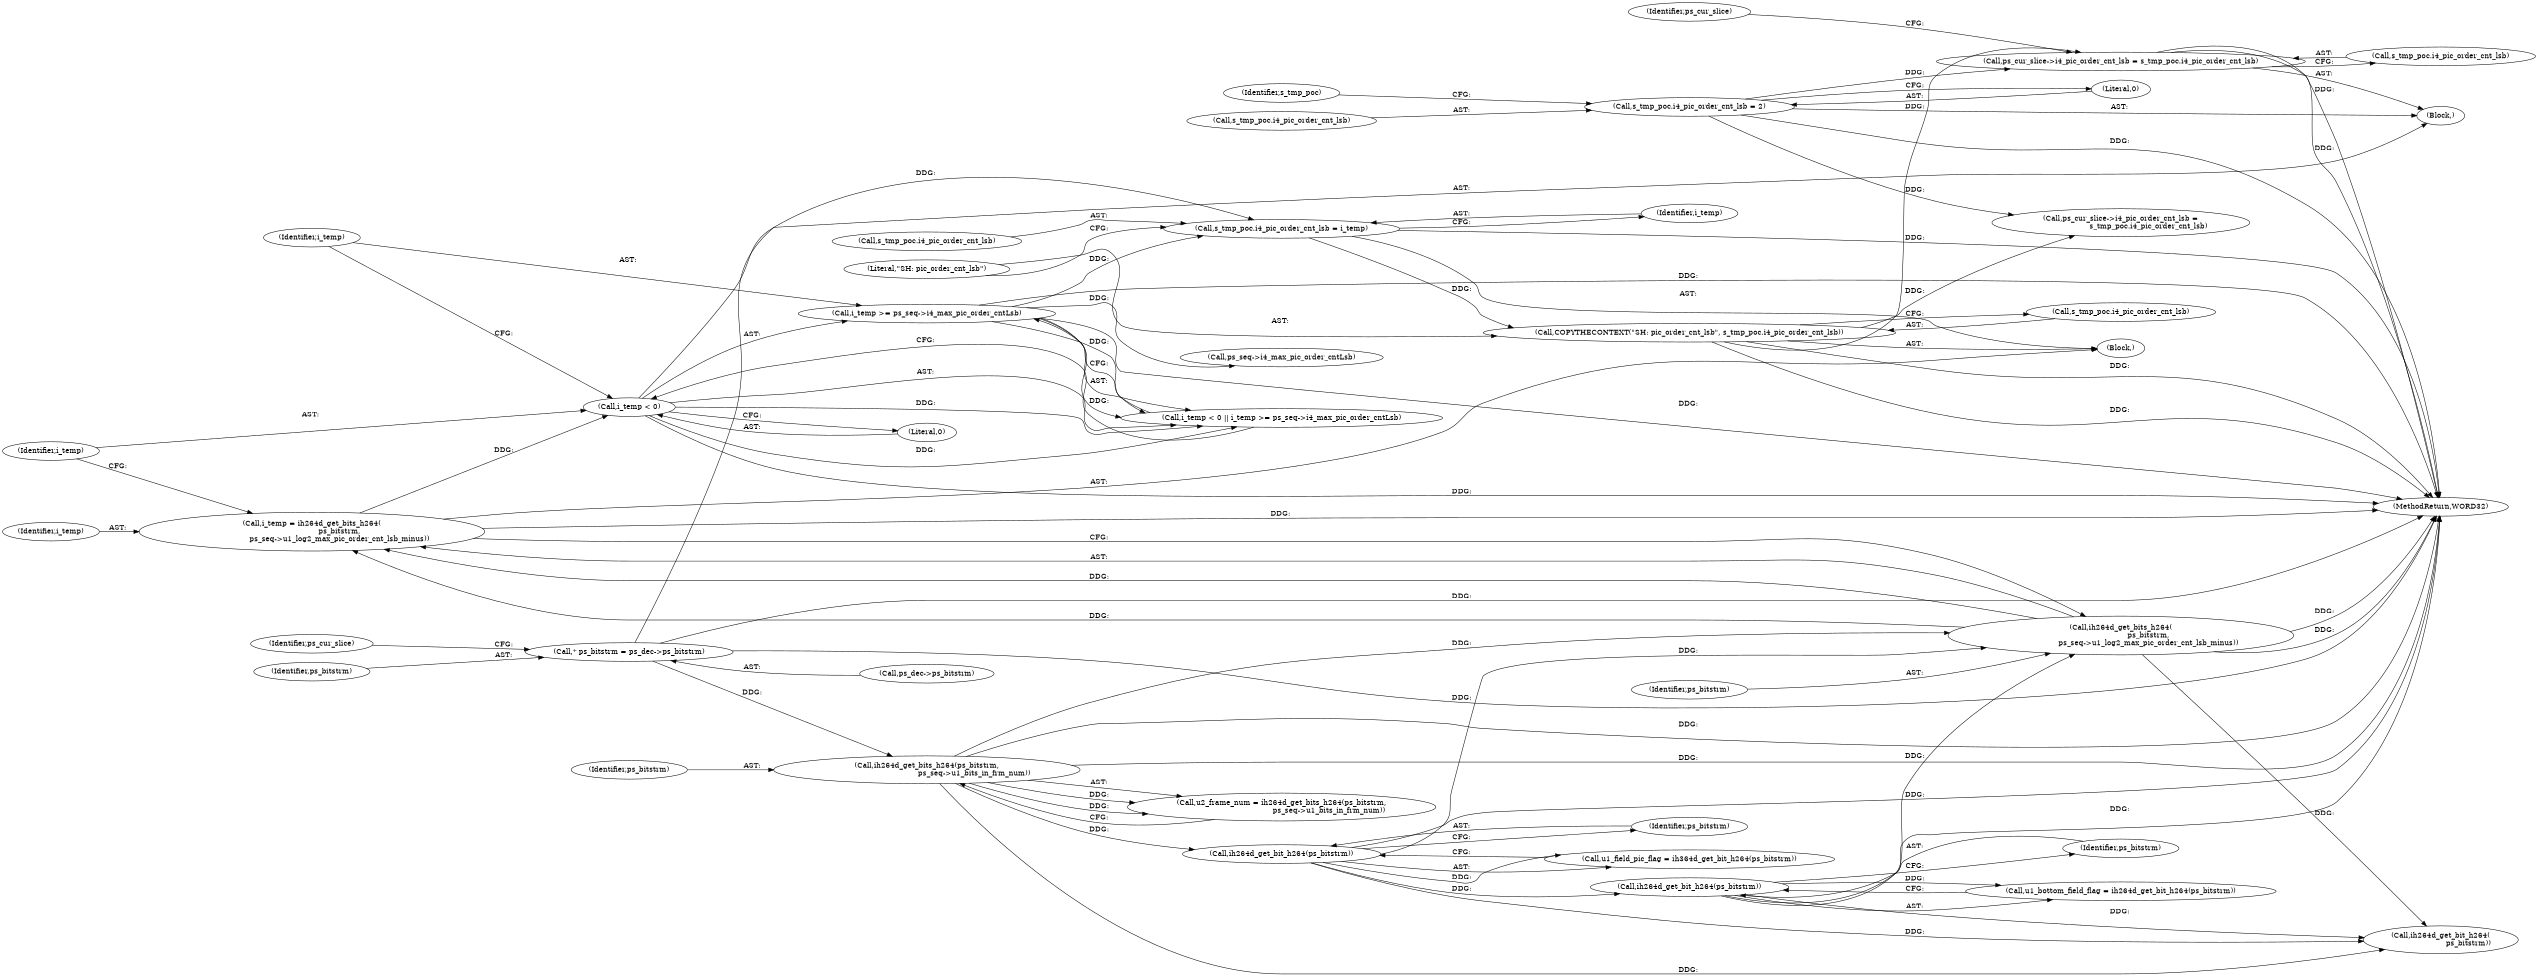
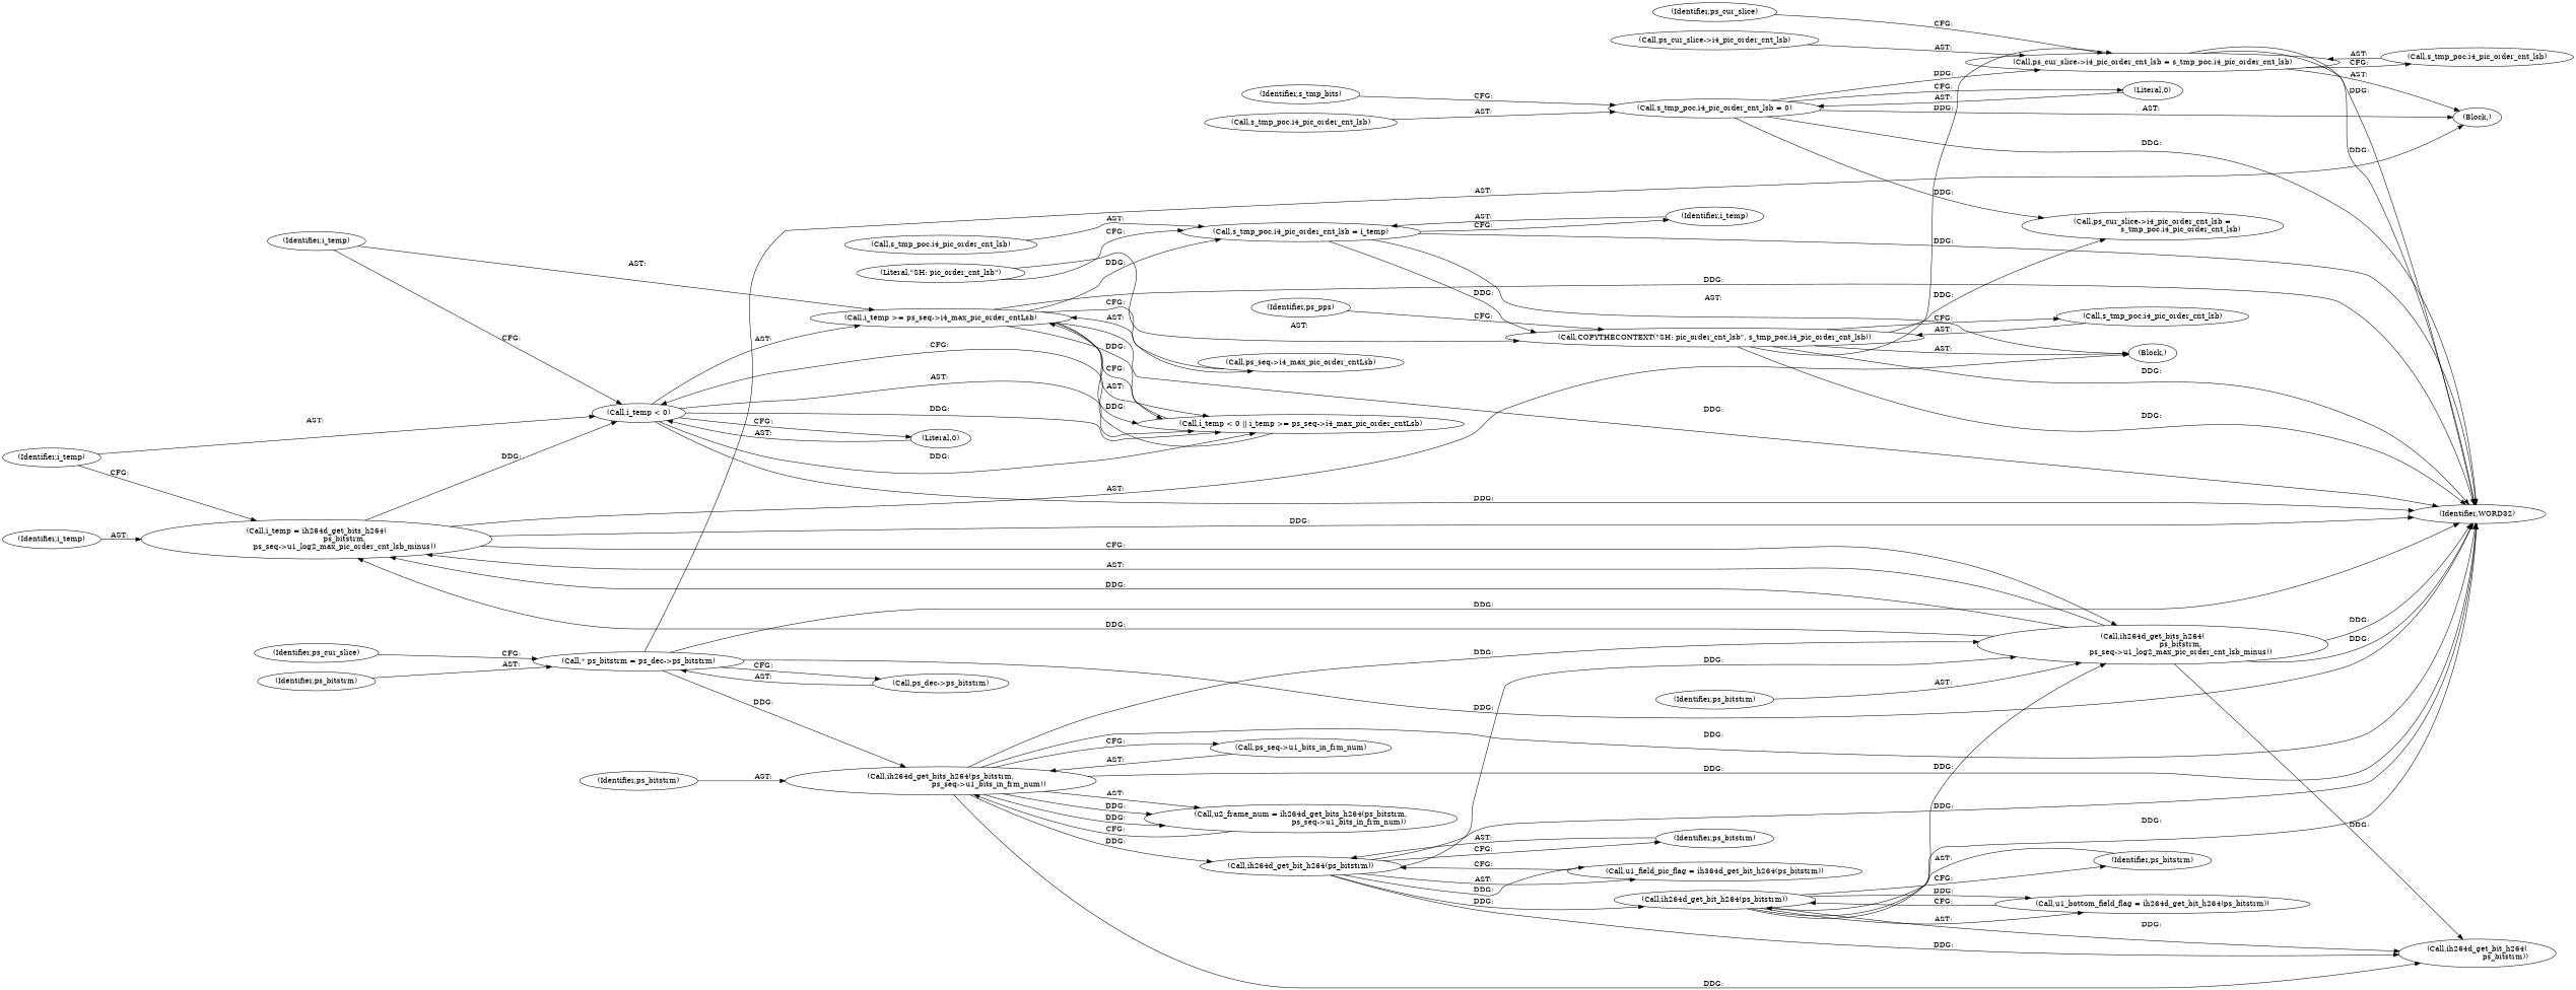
  digraph {
    fontname="DejaVu Serif"
    rankdir=LR
    node [fontname="DejaVu Serif"]
    edge [fontname="DejaVu Serif"]
    n1 [label="(Call,ps_cur_slice->i4_pic_order_cnt_lsb = s_tmp_poc.i4_pic_order_cnt_lsb)"]
    n2 [label="(Block,)"]
    n3 [label="(Call,s_tmp_poc.i4_pic_order_cnt_lsb)"]
-   n4 [label="(MethodReturn,WORD32)"]
-   n5 [label="(Call,s_tmp_poc.i4_pic_order_cnt_lsb = 2)"]
+   n4 [label="(Identifier,WORD32)"]
+   n5 [label="(Call,s_tmp_poc.i4_pic_order_cnt_lsb = 0)"]
    n6 [label="(Literal,0)"]
    n7 [label="(Call,ps_cur_slice->i4_pic_order_cnt_lsb =\n                        s_tmp_poc.i4_pic_order_cnt_lsb)"]
    n8 [label="(Call,COPYTHECONTEXT(\"SH: pic_order_cnt_lsb\", s_tmp_poc.i4_pic_order_cnt_lsb))"]
    n9 [label="(Block,)"]
    n10 [label="(Call,s_tmp_poc.i4_pic_order_cnt_lsb)"]
    n11 [label="(Call,s_tmp_poc.i4_pic_order_cnt_lsb = i_temp)"]
    n12 [label="(Identifier,i_temp)"]
    n13 [label="(Call,i_temp < 0)"]
    n14 [label="(Call,i_temp >= ps_seq->i4_max_pic_order_cntLsb)"]
    n15 [label="(Literal,0)"]
    n16 [label="(Call,i_temp < 0 || i_temp >= ps_seq->i4_max_pic_order_cntLsb)"]
    n17 [label="(Call,ps_seq->i4_max_pic_order_cntLsb)"]
    n18 [label="(Call,i_temp = ih264d_get_bits_h264(\n                        ps_bitstrm,\n                        ps_seq->u1_log2_max_pic_order_cnt_lsb_minus))"]
    n19 [label="(Call,ih264d_get_bits_h264(\n                        ps_bitstrm,\n                        ps_seq->u1_log2_max_pic_order_cnt_lsb_minus))"]
    n20 [label="(Call,ih264d_get_bit_h264(\n                        ps_bitstrm))"]
    n21 [label="(Call,ih264d_get_bit_h264(ps_bitstrm))"]
    n22 [label="(Identifier,ps_bitstrm)"]
    n23 [label="(Call,u1_bottom_field_flag = ih264d_get_bit_h264(ps_bitstrm))"]
    n24 [label="(Call,ih264d_get_bit_h264(ps_bitstrm))"]
    n25 [label="(Call,u1_field_pic_flag = ih364d_get_bit_h264(ps_bitstrm))"]
    n26 [label="(Identifier,ps_bitstrm)"]
    n27 [label="(Call,ih264d_get_bits_h264(ps_bitstrm,\n                                         ps_seq->u1_bits_in_frm_num))"]
    n28 [label="(Call,u2_frame_num = ih264d_get_bits_h264(ps_bitstrm,\n                                         ps_seq->u1_bits_in_frm_num))"]
+   n29 [label="(Call,ps_seq->u1_bits_in_frm_num)"]
    n30 [label="(Call,* ps_bitstrm = ps_dec->ps_bitstrm)"]
    n31 [label="(Call,ps_dec->ps_bitstrm)"]
    n32 [label="(Literal,\"SH: pic_order_cnt_lsb\")"]
    n33 [label="(Identifier,ps_bitstrm)"]
    n34 [label="(Identifier,i_temp)"]
    n35 [label="(Identifier,ps_cur_slice)"]
-   n36 [label="(Identifier,s_tmp_poc)"]
+   n36 [label="(Identifier,s_tmp_bits)"]
    n37 [label="(Call,s_tmp_poc.i4_pic_order_cnt_lsb)"]
+   n38 [label="(Identifier,ps_pps)"]
    n39 [label="(Call,s_tmp_poc.i4_pic_order_cnt_lsb)"]
+   n40 [label="(Call,ps_cur_slice->i4_pic_order_cnt_lsb)"]
    n41 [label="(Identifier,ps_bitstrm)"]
    n42 [label="(Identifier,ps_bitstrm)"]
    n43 [label="(Identifier,i_temp)"]
    n44 [label="(Identifier,i_temp)"]
    n45 [label="(Identifier,ps_cur_slice)"]
    n1 -> n2 [label="AST: "]
    n1 -> n3 [label="CFG: "]
    n1 -> n4 [label="DDG: "]
    n1 -> n4 [label="DDG: "]
    n3 -> n1 [label="AST: "]
    n5 -> n1 [label="DDG: "]
    n5 -> n2 [label="AST: "]
    n5 -> n4 [label="DDG: "]
    n5 -> n6 [label="CFG: "]
    n5 -> n7 [label="DDG: "]
    n6 -> n5 [label="AST: "]
    n8 -> n1 [label="DDG: "]
    n8 -> n4 [label="DDG: "]
    n8 -> n4 [label="DDG: "]
    n8 -> n7 [label="DDG: "]
    n8 -> n9 [label="AST: "]
    n8 -> n10 [label="CFG: "]
    n10 -> n8 [label="AST: "]
    n11 -> n4 [label="DDG: "]
    n11 -> n8 [label="DDG: "]
    n11 -> n9 [label="AST: "]
    n11 -> n12 [label="CFG: "]
    n12 -> n11 [label="AST: "]
    n13 -> n4 [label="DDG: "]
-   n13 -> n11 [label="DDG: "]
    n13 -> n14 [label="AST: "]
    n13 -> n15 [label="CFG: "]
    n13 -> n16 [label="AST: "]
    n13 -> n16 [label="DDG: "]
    n13 -> n16 [label="DDG: "]
    n14 -> n4 [label="DDG: "]
    n14 -> n4 [label="DDG: "]
    n14 -> n11 [label="DDG: "]
    n14 -> n16 [label="AST: "]
    n14 -> n16 [label="DDG: "]
    n14 -> n16 [label="DDG: "]
-   n14 -> n17 [label="DDG: "]
+   n14 -> n17 [label="CFG: "]
    n15 -> n13 [label="AST: "]
    n16 -> n13 [label="CFG: "]
    n16 -> n14 [label="CFG: "]
+   n17 -> n14 [label="AST: "]
    n18 -> n4 [label="DDG: "]
    n18 -> n9 [label="AST: "]
    n18 -> n13 [label="DDG: "]
    n18 -> n19 [label="CFG: "]
    n19 -> n4 [label="DDG: "]
    n19 -> n4 [label="DDG: "]
    n19 -> n18 [label="AST: "]
    n19 -> n18 [label="DDG: "]
    n19 -> n18 [label="DDG: "]
    n19 -> n20 [label="DDG: "]
    n21 -> n4 [label="DDG: "]
    n21 -> n19 [label="DDG: "]
    n21 -> n20 [label="DDG: "]
    n21 -> n22 [label="CFG: "]
    n21 -> n23 [label="AST: "]
    n21 -> n23 [label="DDG: "]
    n22 -> n21 [label="AST: "]
    n23 -> n21 [label="CFG: "]
    n24 -> n4 [label="DDG: "]
    n24 -> n19 [label="DDG: "]
    n24 -> n20 [label="DDG: "]
    n24 -> n21 [label="DDG: "]
    n24 -> n25 [label="AST: "]
    n24 -> n25 [label="DDG: "]
    n24 -> n26 [label="CFG: "]
    n25 -> n24 [label="CFG: "]
    n26 -> n24 [label="AST: "]
    n27 -> n4 [label="DDG: "]
    n27 -> n4 [label="DDG: "]
    n27 -> n19 [label="DDG: "]
    n27 -> n20 [label="DDG: "]
    n27 -> n24 [label="DDG: "]
    n27 -> n28 [label="AST: "]
    n27 -> n28 [label="DDG: "]
    n27 -> n28 [label="DDG: "]
+   n27 -> n29 [label="CFG: "]
    n28 -> n27 [label="CFG: "]
+   n29 -> n27 [label="AST: "]
    n30 -> n2 [label="AST: "]
    n30 -> n4 [label="DDG: "]
    n30 -> n4 [label="DDG: "]
    n30 -> n27 [label="DDG: "]
+   n30 -> n31 [label="CFG: "]
    n31 -> n30 [label="AST: "]
    n32 -> n8 [label="AST: "]
    n32 -> n11 [label="CFG: "]
    n33 -> n30 [label="AST: "]
    n34 -> n13 [label="AST: "]
    n34 -> n18 [label="CFG: "]
    n35 -> n1 [label="CFG: "]
    n36 -> n5 [label="CFG: "]
    n37 -> n5 [label="AST: "]
+   n38 -> n8 [label="CFG: "]
    n39 -> n11 [label="AST: "]
+   n40 -> n1 [label="AST: "]
    n41 -> n27 [label="AST: "]
    n42 -> n19 [label="AST: "]
    n43 -> n13 [label="CFG: "]
    n43 -> n14 [label="AST: "]
    n44 -> n18 [label="AST: "]
    n45 -> n30 [label="CFG: "]
  }
